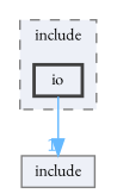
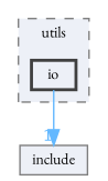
  digraph {
    compound=true
    fontname="EB Garamond"
    node [fillcolor="#edf0f7" fontname="EB Garamond" fontsize=10 shape=box]
    n1 [color=grey25 height=0.2 label=io style="filled,bold" width=0.4]
    n2 [color=grey50 height=0.2 label=include style=filled width=0.4]
    subgraph cluster_1 {
      bgcolor="#edf0f7"
      fontsize=10
-     label=include
+     label=utils
      pencolor=grey50
      style="filled,dashed"
      n1
    }
    n1 -> n2 [color=steelblue1 fontcolor=steelblue1 fontname="EB Garamond" fontsize=10 headlabel=1 labeldistance=1.5 labelfontname=Helvetica labelfontsize=10]
  }
